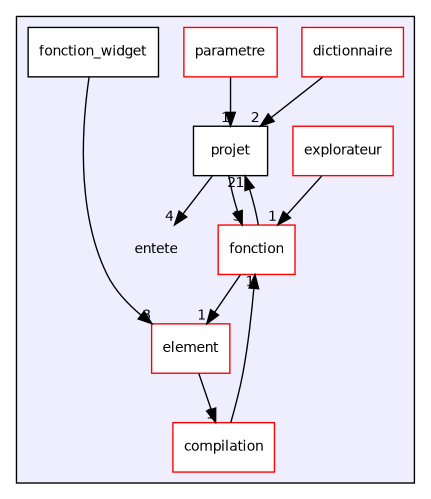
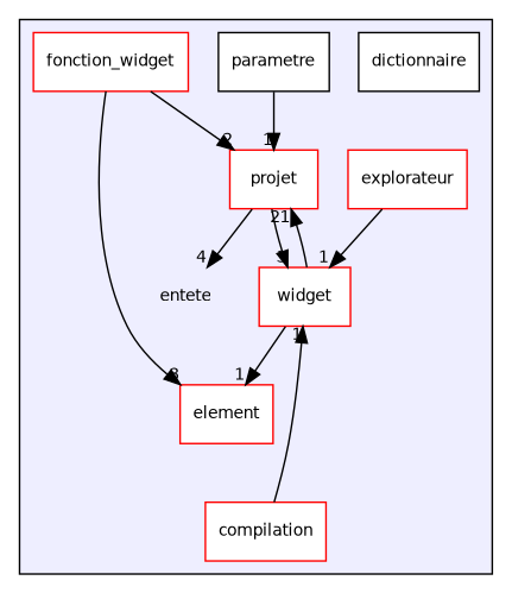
  digraph {
    compound=true
    node [fontname=Helvetica fontsize=10 shape=box color=red fillcolor=white style=filled]
    edge [headlabel=1 labeldistance=1.5 labelfontname=Helvetica labelfontsize=10]
    n1 [label=entete shape=plaintext color="" fillcolor="" style=""]
    n2 [label=compilation]
-   n3 [label=dictionnaire]
+   n3 [color=black label=dictionnaire]
    n4 [label=element]
    n5 [label=explorateur]
-   n6 [label=fonction]
-   n7 [color=black label=fonction_widget]
-   n8 [label=parametre]
-   n9 [color=black label=projet]
+   n6 [label=widget]
+   n7 [label=fonction_widget]
+   n8 [color=black label=parametre]
+   n9 [label=projet]
    subgraph cluster_1 {
      bgcolor="#eeeeff"
      pencolor=black
      n1
      n2
      n3
      n4
      n5
      n6
      n7
      n8
      n9
    }
    n2 -> n6
-   n4 -> n2
    n5 -> n6
    n6 -> n4
    n6 -> n9 [headlabel=21]
    n7 -> n4 [headlabel=3]
-   n3 -> n9 [headlabel=2]
+   n7 -> n9 [headlabel=2]
    n8 -> n9
    n9 -> n1 [headlabel=4]
    n9 -> n6 [headlabel=3]
  }
